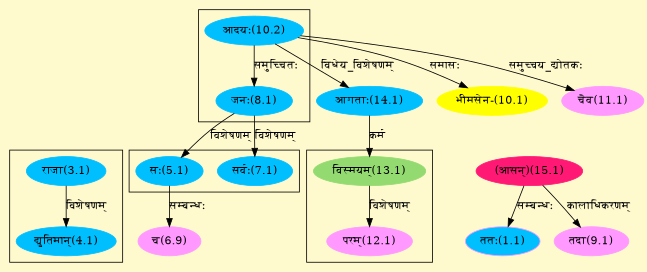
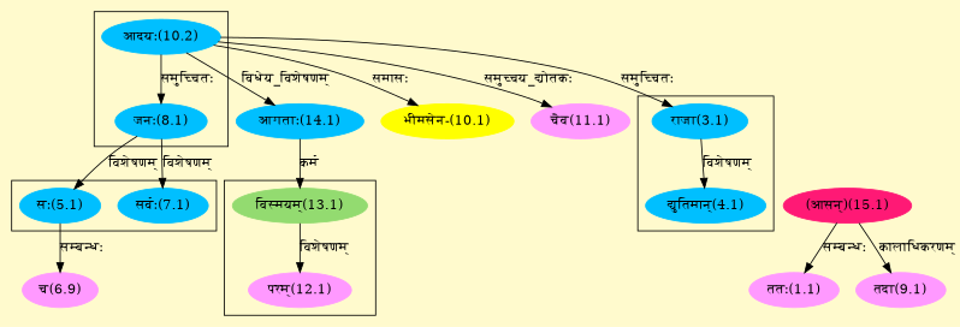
  digraph {
    bgcolor=lemonchiffon1
    compound=true
    rankdir=BT
    node [color="#00BFFF" style=filled]
    edge [dir=back]
    n1 [label="राजा(3.1)"]
    n2 [label="द्युतिमान्(4.1)"]
    n3 [label="आदयः(10.2)"]
    n4 [label="जनः(8.1)"]
    n5 [label="सः(5.1)"]
    n6 [label="सर्वः(7.1)"]
    n7 [color="#FF99FF" label="परम्(12.1)"]
    n8 [color="#93DB70" label="विस्मयम्(13.1)"]
    n9 [label="आगताः(14.1)"]
    n10 [color="#FF1975" label="(आसन्)(15.1)"]
-   n11 [color="#FF99FF" label="ततः(1.1)" fillcolor="#00BFFF"]
+   n11 [color="#FF99FF" label="ततः(1.1)"]
    n12 [color="#FF99FF" label="च(6.9)"]
    n13 [color="#FF99FF" label="तदा(9.1)"]
    n14 [color="#FFFF00" label="भीमसेन-(10.1)"]
    n15 [color="#FF99FF" label="चैव(11.1)"]
    subgraph cluster_1 {
      n1
      n2
    }
    subgraph cluster_2 {
      n3
      n4
    }
    subgraph cluster_3 {
      n5
      n6
    }
    subgraph cluster_4 {
      n7
      n8
    }
+   n1 -> n3 [label="समुच्चितः"]
    n2 -> n1 [label="विशेषणम्"]
    n4 -> n3 [label="समुच्चितः"]
    n5 -> n4 [label="विशेषणम्"]
    n6 -> n4 [label="विशेषणम्"]
    n7 -> n8 [label="विशेषणम्"]
    n8 -> n9 [label="कर्म"]
    n9 -> n3 [label="विधेय_विशेषणम्"]
    n11 -> n10 [label="सम्बन्धः"]
    n12 -> n5 [label="सम्बन्धः"]
    n13 -> n10 [label="कालाधिकरणम्"]
    n14 -> n3 [label="समासः"]
    n15 -> n3 [label="समुच्चय_द्योतकः"]
  }
